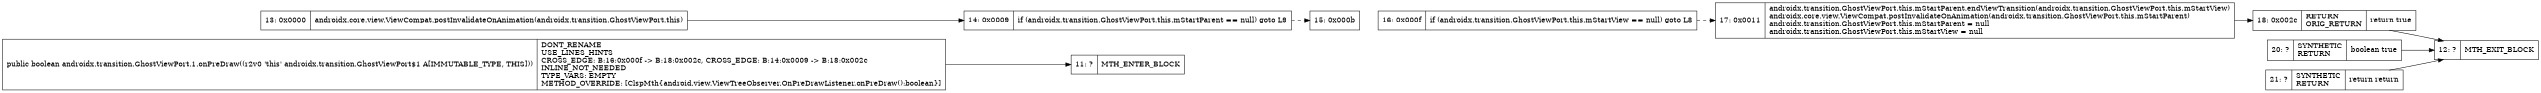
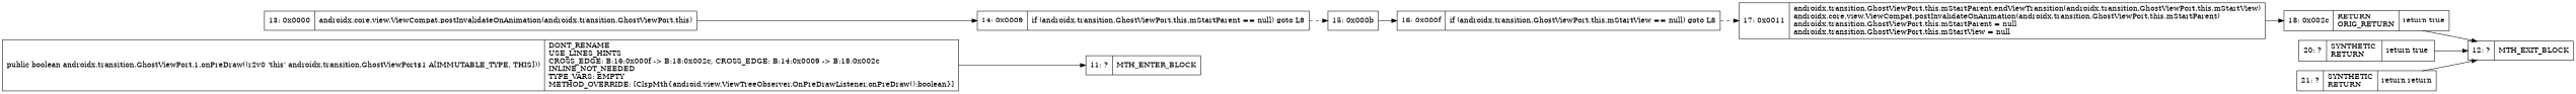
  digraph {
    rankdir=LR
    node [shape=record]
    n1 [label="{11\:\ ?|MTH_ENTER_BLOCK\l}"]
    n2 [label="{13\:\ 0x0000|androidx.core.view.ViewCompat.postInvalidateOnAnimation(androidx.transition.GhostViewPort.this)\l}"]
    n3 [label="{14\:\ 0x0009|if (androidx.transition.GhostViewPort.this.mStartParent == null) goto L9\l}"]
    n4 [label="{15\:\ 0x000b}"]
    n5 [label="{16\:\ 0x000f|if (androidx.transition.GhostViewPort.this.mStartView == null) goto L8\l}"]
-   n6 [label="{20\:\ ?|SYNTHETIC\lRETURN\l|boolean true\l}"]
+   n6 [label="{20\:\ ?|SYNTHETIC\lRETURN\l|return true\l}"]
    n7 [label="{12\:\ ?|MTH_EXIT_BLOCK\l}"]
    n8 [label="{17\:\ 0x0011|androidx.transition.GhostViewPort.this.mStartParent.endViewTransition(androidx.transition.GhostViewPort.this.mStartView)\landroidx.core.view.ViewCompat.postInvalidateOnAnimation(androidx.transition.GhostViewPort.this.mStartParent)\landroidx.transition.GhostViewPort.this.mStartParent = null\landroidx.transition.GhostViewPort.this.mStartView = null\l}"]
    n9 [label="{18\:\ 0x002c|RETURN\lORIG_RETURN\l|return true\l}"]
    n10 [label="{21\:\ ?|SYNTHETIC\lRETURN\l|return return\l}"]
    n11 [label="{public boolean androidx.transition.GhostViewPort.1.onPreDraw((r2v0 'this' androidx.transition.GhostViewPort$1 A[IMMUTABLE_TYPE, THIS]))  | DONT_RENAME\lUSE_LINES_HINTS\lCROSS_EDGE: B:16:0x000f \-\> B:18:0x002c, CROSS_EDGE: B:14:0x0009 \-\> B:18:0x002c\lINLINE_NOT_NEEDED\lTYPE_VARS: EMPTY\lMETHOD_OVERRIDE: [ClspMth\{android.view.ViewTreeObserver.OnPreDrawListener.onPreDraw():boolean\}]\l}"]
    n2 -> n3
    n3 -> n4 [style=dashed]
+   n4 -> n5
    n5 -> n8 [style=dashed]
    n6 -> n7
    n8 -> n9
    n9 -> n7
    n10 -> n7
    n11 -> n1
  }
